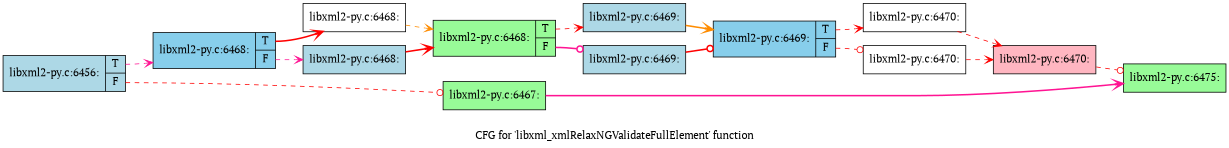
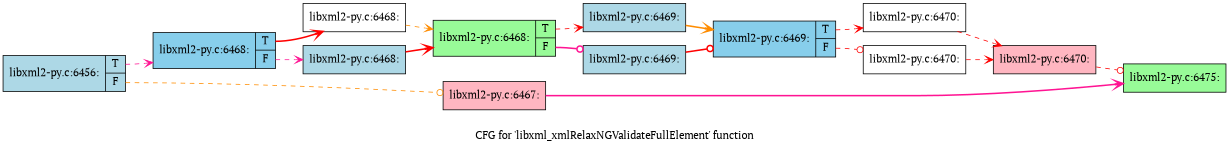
  digraph {
    fontname="PT Serif"
    label="CFG for 'libxml_xmlRelaxNGValidateFullElement' function"
    rankdir=LR
    node [fillcolor=lightblue fontname="PT Serif" shape=record style=filled]
    edge [arrowhead=vee color=red fontname="PT Serif" style=dashed]
    n1 [label="{libxml2-py.c:6456:|{<s0>T|<s1>F}}"]
    n2 [fillcolor=skyblue label="{libxml2-py.c:6468:|{<s0>T|<s1>F}}"]
-   n3 [fillcolor=palegreen label="{libxml2-py.c:6467:}"]
+   n3 [fillcolor=lightpink label="{libxml2-py.c:6467:}"]
    n4 [fillcolor=white label="{libxml2-py.c:6468:}"]
    n5 [label="{libxml2-py.c:6468:}"]
    n6 [fillcolor=palegreen label="{libxml2-py.c:6475:}"]
    n7 [fillcolor=palegreen label="{libxml2-py.c:6468:|{<s0>T|<s1>F}}"]
    n8 [label="{libxml2-py.c:6469:}"]
    n9 [label="{libxml2-py.c:6469:}"]
    n10 [fillcolor=skyblue label="{libxml2-py.c:6469:|{<s0>T|<s1>F}}"]
    n11 [fillcolor=white label="{libxml2-py.c:6470:}"]
    n12 [fillcolor=white label="{libxml2-py.c:6470:}"]
    n13 [fillcolor=lightpink label="{libxml2-py.c:6470:}"]
    n1 -> n2 [color=deeppink tailport=s0]
-   n1 -> n3 [arrowhead=odot tailport=s1]
+   n1 -> n3 [arrowhead=odot color=darkorange tailport=s1]
    n2 -> n4 [style=bold tailport=s0]
    n2 -> n5 [color=deeppink tailport=s1]
    n3 -> n6 [color=deeppink style=bold]
    n4 -> n7 [color=darkorange]
    n5 -> n7 [style=bold]
    n7 -> n8 [tailport=s0]
    n7 -> n9 [arrowhead=odot color=deeppink style=bold tailport=s1]
    n8 -> n10 [color=darkorange style=bold]
    n9 -> n10 [arrowhead=odot style=bold]
    n10 -> n11 [tailport=s0]
    n10 -> n12 [arrowhead=odot tailport=s1]
    n11 -> n13
    n12 -> n13
    n13 -> n6 [arrowhead=odot]
  }
